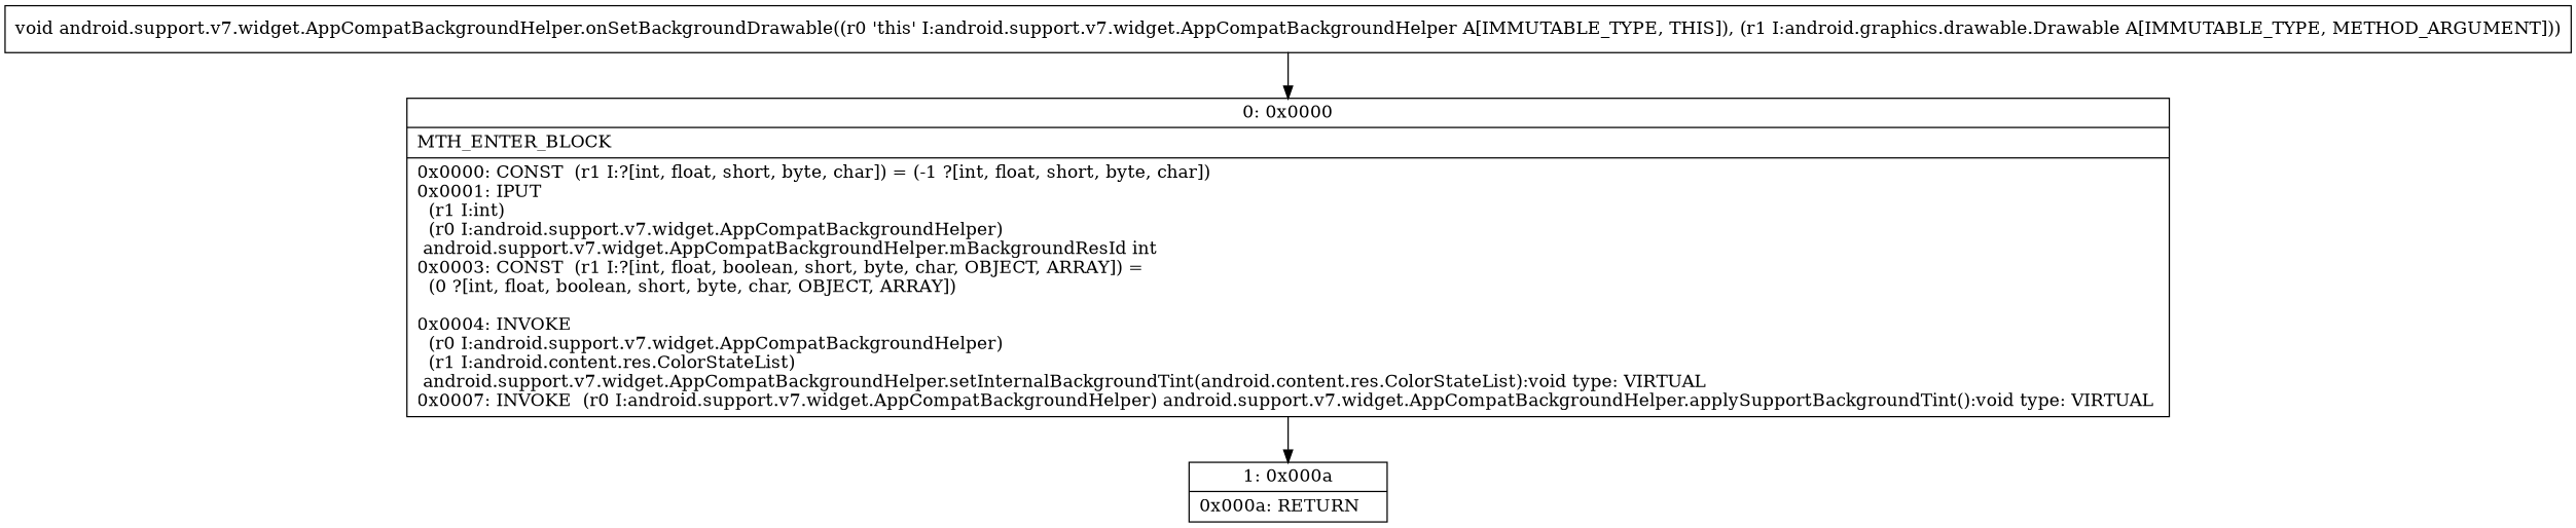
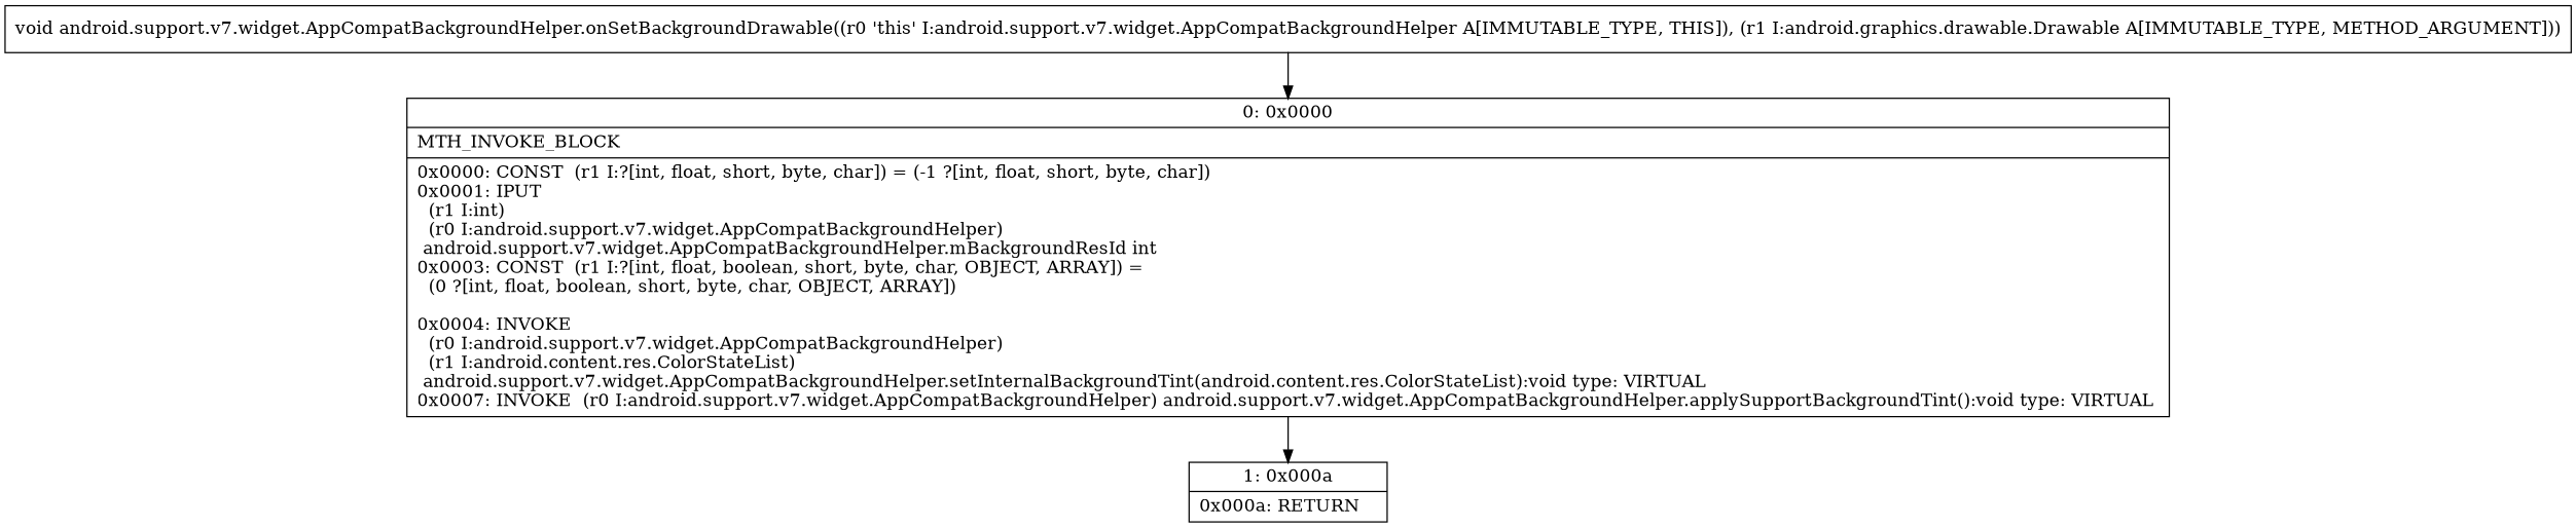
  digraph {
    node [shape=record]
-   n1 [label="{0\:\ 0x0000|MTH_ENTER_BLOCK\l|0x0000: CONST  (r1 I:?[int, float, short, byte, char]) = (\-1 ?[int, float, short, byte, char]) \l0x0001: IPUT  \l  (r1 I:int)\l  (r0 I:android.support.v7.widget.AppCompatBackgroundHelper)\l android.support.v7.widget.AppCompatBackgroundHelper.mBackgroundResId int \l0x0003: CONST  (r1 I:?[int, float, boolean, short, byte, char, OBJECT, ARRAY]) = \l  (0 ?[int, float, boolean, short, byte, char, OBJECT, ARRAY])\l \l0x0004: INVOKE  \l  (r0 I:android.support.v7.widget.AppCompatBackgroundHelper)\l  (r1 I:android.content.res.ColorStateList)\l android.support.v7.widget.AppCompatBackgroundHelper.setInternalBackgroundTint(android.content.res.ColorStateList):void type: VIRTUAL \l0x0007: INVOKE  (r0 I:android.support.v7.widget.AppCompatBackgroundHelper) android.support.v7.widget.AppCompatBackgroundHelper.applySupportBackgroundTint():void type: VIRTUAL \l}"]
+   n1 [label="{0\:\ 0x0000|MTH_INVOKE_BLOCK\l|0x0000: CONST  (r1 I:?[int, float, short, byte, char]) = (\-1 ?[int, float, short, byte, char]) \l0x0001: IPUT  \l  (r1 I:int)\l  (r0 I:android.support.v7.widget.AppCompatBackgroundHelper)\l android.support.v7.widget.AppCompatBackgroundHelper.mBackgroundResId int \l0x0003: CONST  (r1 I:?[int, float, boolean, short, byte, char, OBJECT, ARRAY]) = \l  (0 ?[int, float, boolean, short, byte, char, OBJECT, ARRAY])\l \l0x0004: INVOKE  \l  (r0 I:android.support.v7.widget.AppCompatBackgroundHelper)\l  (r1 I:android.content.res.ColorStateList)\l android.support.v7.widget.AppCompatBackgroundHelper.setInternalBackgroundTint(android.content.res.ColorStateList):void type: VIRTUAL \l0x0007: INVOKE  (r0 I:android.support.v7.widget.AppCompatBackgroundHelper) android.support.v7.widget.AppCompatBackgroundHelper.applySupportBackgroundTint():void type: VIRTUAL \l}"]
    n2 [label="{1\:\ 0x000a|0x000a: RETURN   \l}"]
    n3 [label="{void android.support.v7.widget.AppCompatBackgroundHelper.onSetBackgroundDrawable((r0 'this' I:android.support.v7.widget.AppCompatBackgroundHelper A[IMMUTABLE_TYPE, THIS]), (r1 I:android.graphics.drawable.Drawable A[IMMUTABLE_TYPE, METHOD_ARGUMENT])) }"]
    n1 -> n2
    n3 -> n1
  }
